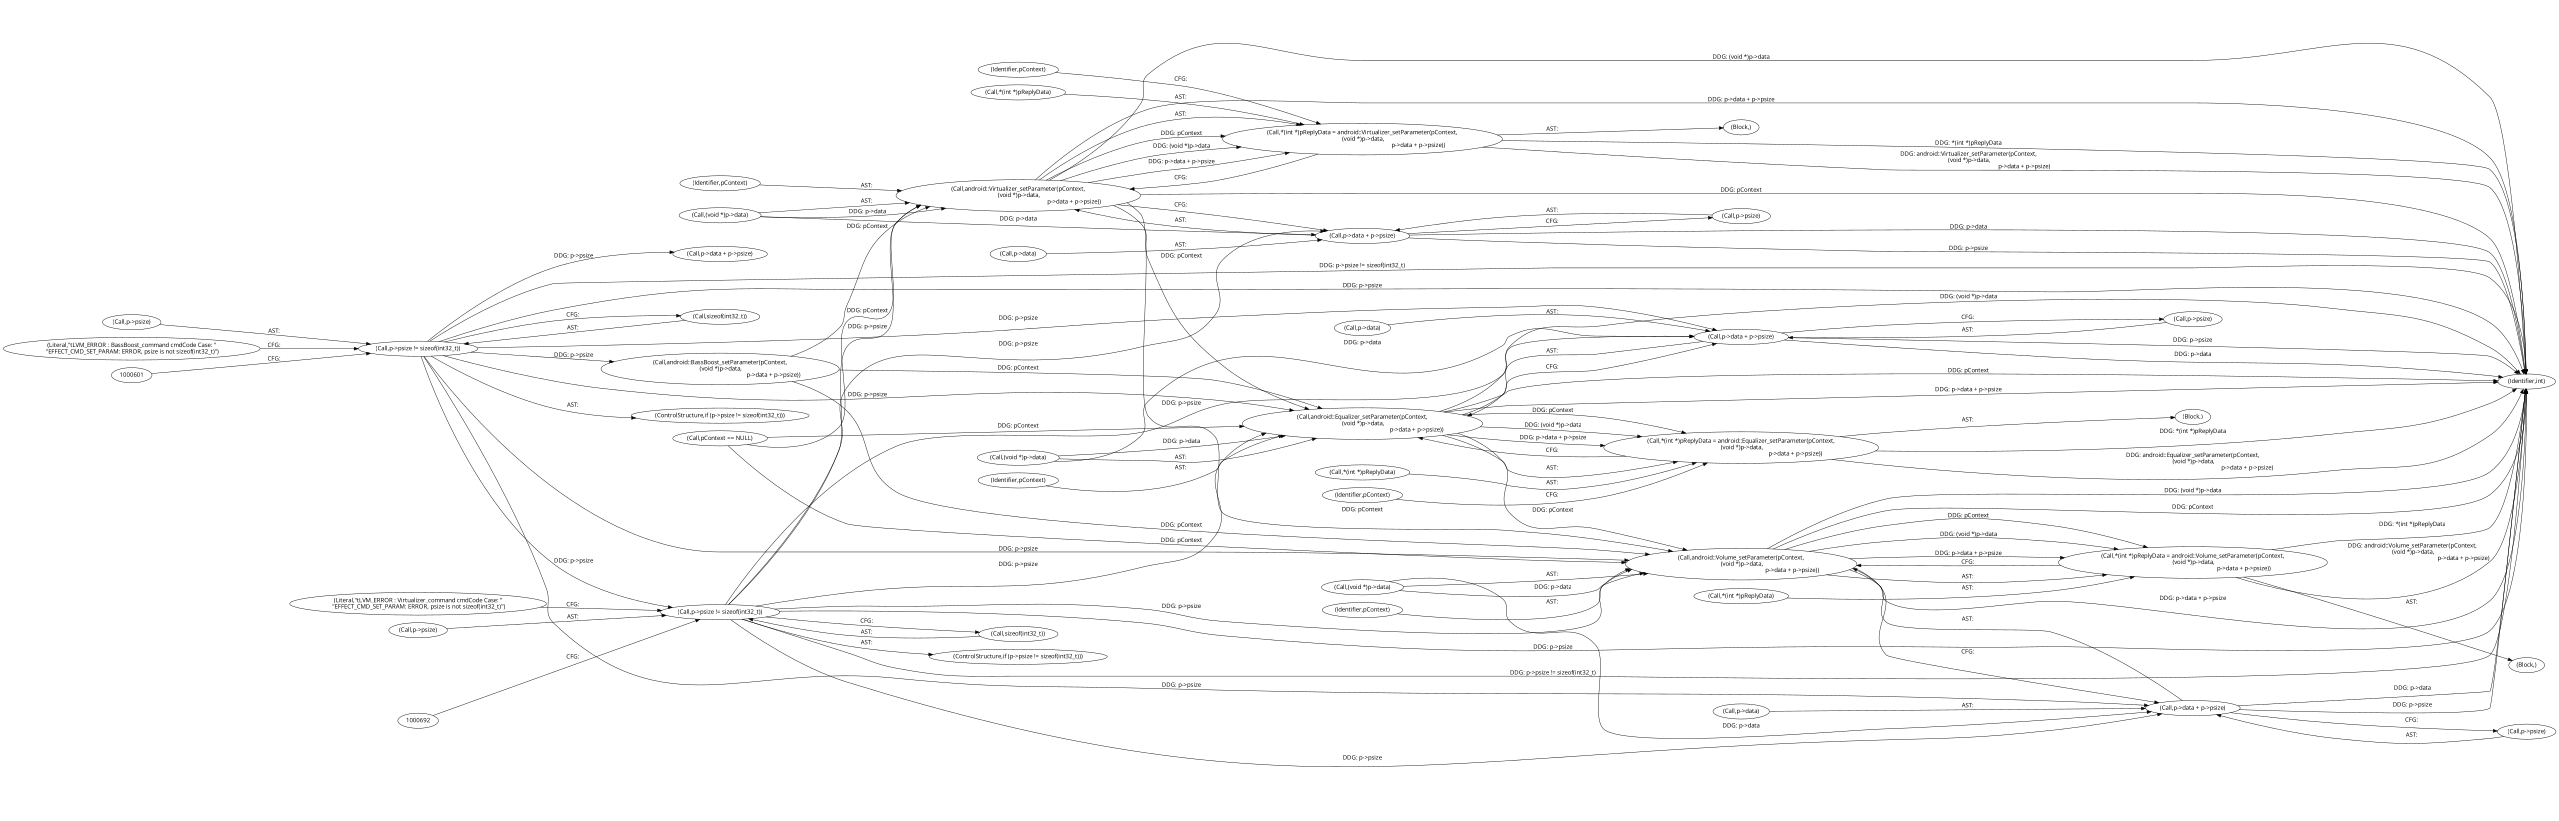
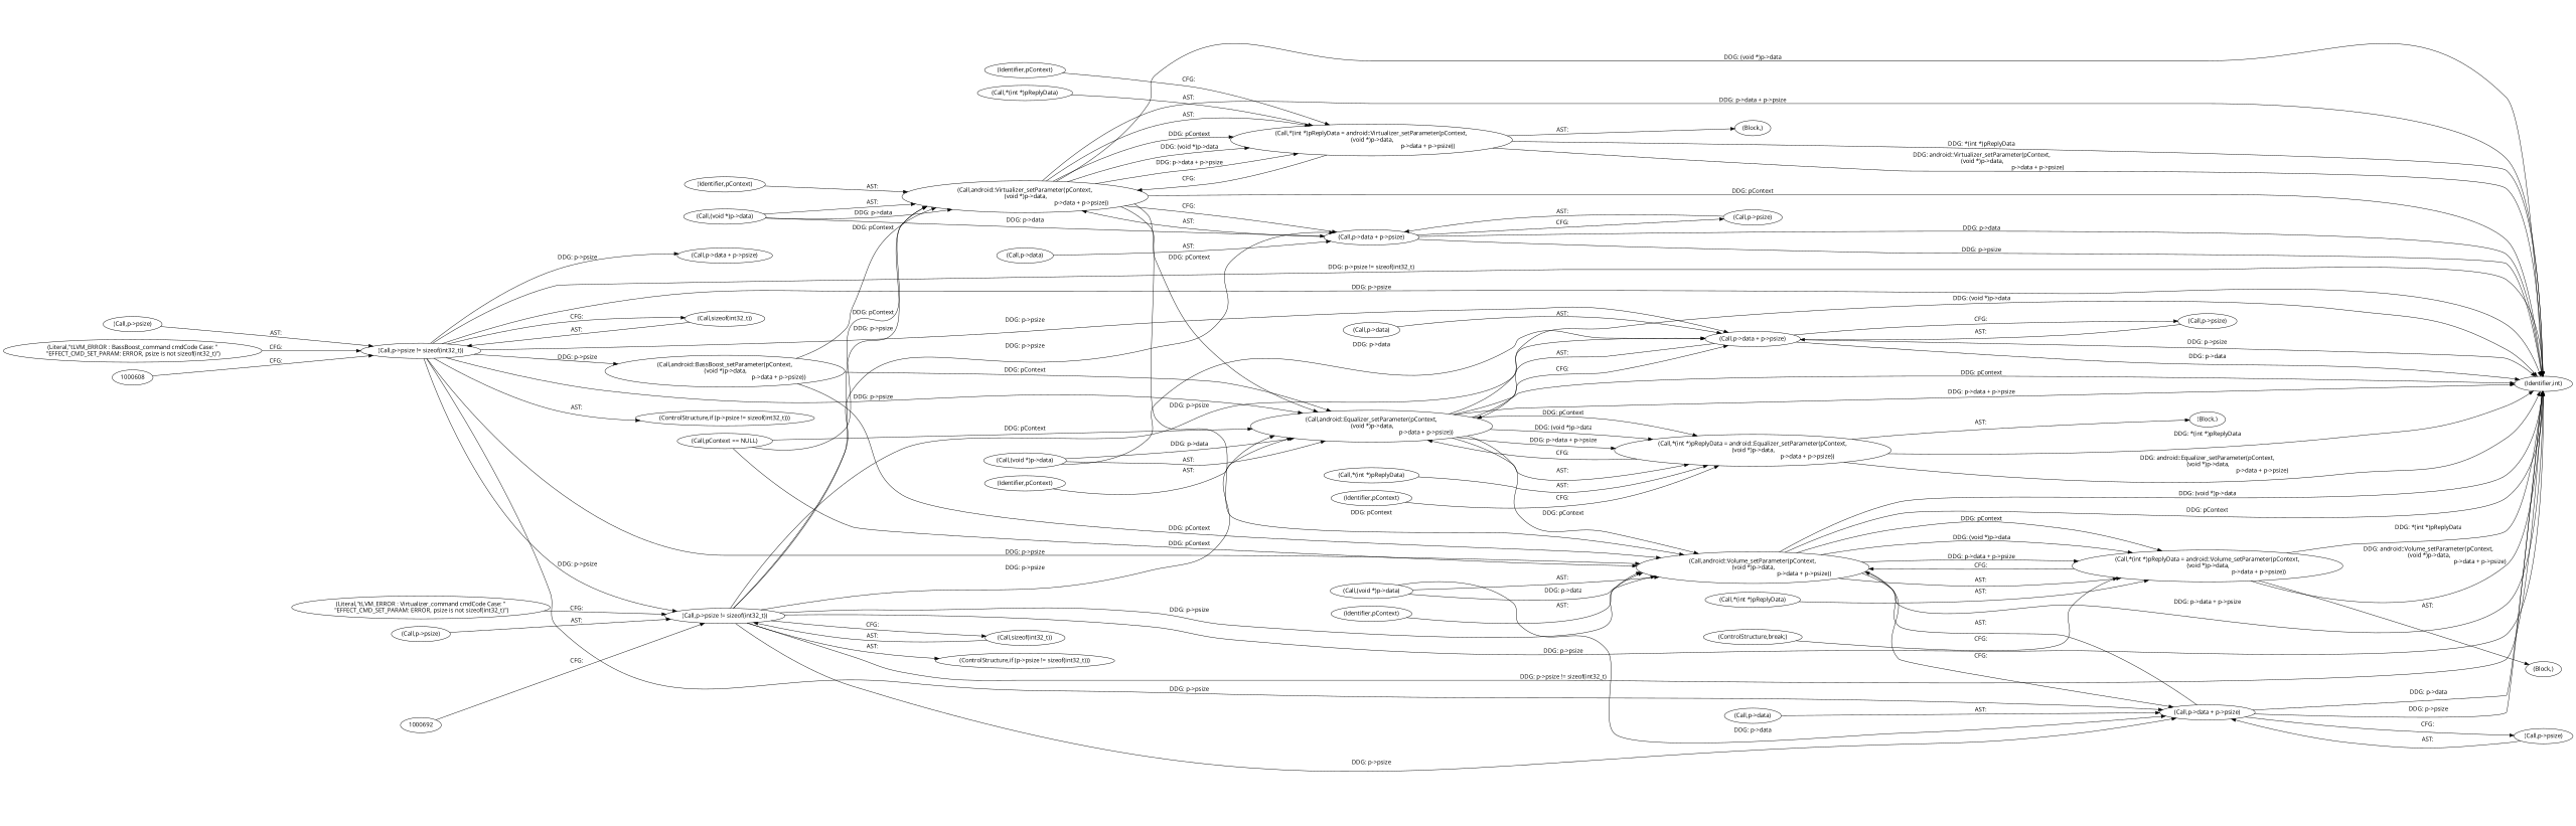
  digraph {
    fontname="Open Sans"
    rankdir=LR
    node [fontname="Open Sans"]
    edge [fontname="Open Sans"]
    n1 [label="(Call,p->psize != sizeof(int32_t))"]
    n2 [label="(Call,android::Virtualizer_setParameter(pContext,\n (void *)p->data,\n                                                                       p->data + p->psize))"]
    n3 [label="(Call,android::Equalizer_setParameter(pContext,\n (void *)p->data,\n                                                                     p->data + p->psize))"]
    n4 [label="(Call,android::Volume_setParameter(pContext,\n (void *)p->data,\n                                                                 p->data + p->psize))"]
    n5 [label="(Call,p->data + p->psize)"]
    n6 [label="(Call,p->data + p->psize)"]
    n7 [label="(Call,p->data + p->psize)"]
    n8 [label="(Call,sizeof(int32_t))"]
    n9 [label="(Identifier,int)"]
    n10 [label="(ControlStructure,if (p->psize != sizeof(int32_t)))"]
    n11 [label="(Call,*(int *)pReplyData = android::Virtualizer_setParameter(pContext,\n (void *)p->data,\n                                                                       p->data + p->psize))"]
    n12 [label="(Call,*(int *)pReplyData = android::Equalizer_setParameter(pContext,\n (void *)p->data,\n                                                                     p->data + p->psize))"]
    n13 [label="(Call,*(int *)pReplyData = android::Volume_setParameter(pContext,\n (void *)p->data,\n                                                                 p->data + p->psize))"]
    n14 [label="(Call,p->psize)"]
    n15 [label="(Call,p->psize)"]
    n16 [label="(Call,p->psize)"]
    n17 [label="(Call,p->psize != sizeof(int32_t))"]
    n18 [label="(ControlStructure,if (p->psize != sizeof(int32_t)))"]
    n19 [label="(Call,sizeof(int32_t))"]
    n20 [label="(Call,android::BassBoost_setParameter(pContext,\n (void *)p->data,\n                                                                    p->data + p->psize))"]
    n21 [label="(Call,p->data + p->psize)"]
    n22 [label="(Block,)"]
    n23 [label="(Block,)"]
    n24 [label="(Block,)"]
    n25 [label="(Identifier,pContext)"]
    n26 [label="(Identifier,pContext)"]
    n27 [label="(Literal,\"\tLVM_ERROR : Virtualizer_command cmdCode Case: \"\n \"EFFECT_CMD_SET_PARAM: ERROR, psize is not sizeof(int32_t)\")"]
    n28 [label="(Call,*(int *)pReplyData)"]
    n29 [label="(Call,pContext == NULL)"]
    n30 [label="(Identifier,pContext)"]
    n31 [label="(Identifier,pContext)"]
    n32 [label="(Call,p->psize)"]
    n33 [label="(Call,(void *)p->data)"]
+   n34 [label="(ControlStructure,break;)"]
    n35 [label="(Call,p->data)"]
    n36 [label="(Identifier,pContext)"]
    n37 [label="(Call,(void *)p->data)"]
    n38 [label="(Call,*(int *)pReplyData)"]
    n39 [label="(Call,*(int *)pReplyData)"]
    n40 [label="(Call,p->data)"]
    n41 [label="(Call,(void *)p->data)"]
    n42 [label="(Literal,\"\tLVM_ERROR : BassBoost_command cmdCode Case: \"\n \"EFFECT_CMD_SET_PARAM: ERROR, psize is not sizeof(int32_t)\")"]
    n43 [label="(Call,p->psize)"]
    n44 [label="(Call,p->data)"]
    1000692
-   1000601
+   1000601 [label=1000608]
    n1 -> n2 [label="DDG: p->psize"]
    n1 -> n3 [label="DDG: p->psize"]
    n1 -> n4 [label="DDG: p->psize"]
    n1 -> n5 [label="DDG: p->psize"]
    n1 -> n6 [label="DDG: p->psize"]
    n1 -> n7 [label="DDG: p->psize"]
    n1 -> n8 [label="CFG: "]
    n1 -> n9 [label="DDG: p->psize"]
    n1 -> n9 [label="DDG: p->psize != sizeof(int32_t)"]
    n1 -> n10 [label="AST: "]
    n2 -> n3 [label="DDG: pContext"]
    n2 -> n4 [label="DDG: pContext"]
    n2 -> n5 [label="CFG: "]
    n2 -> n9 [label="DDG: pContext"]
    n2 -> n9 [label="DDG: (void *)p->data"]
    n2 -> n9 [label="DDG: p->data + p->psize"]
    n2 -> n11 [label="AST: "]
    n2 -> n11 [label="DDG: pContext"]
    n2 -> n11 [label="DDG: (void *)p->data"]
    n2 -> n11 [label="DDG: p->data + p->psize"]
    n3 -> n4 [label="DDG: pContext"]
    n3 -> n6 [label="CFG: "]
    n3 -> n9 [label="DDG: (void *)p->data"]
    n3 -> n9 [label="DDG: pContext"]
    n3 -> n9 [label="DDG: p->data + p->psize"]
    n3 -> n12 [label="AST: "]
    n3 -> n12 [label="DDG: pContext"]
    n3 -> n12 [label="DDG: (void *)p->data"]
    n3 -> n12 [label="DDG: p->data + p->psize"]
    n4 -> n7 [label="CFG: "]
    n4 -> n9 [label="DDG: p->data + p->psize"]
    n4 -> n9 [label="DDG: (void *)p->data"]
    n4 -> n9 [label="DDG: pContext"]
    n4 -> n13 [label="AST: "]
    n4 -> n13 [label="DDG: pContext"]
    n4 -> n13 [label="DDG: (void *)p->data"]
    n4 -> n13 [label="DDG: p->data + p->psize"]
    n5 -> n2 [label="AST: "]
    n5 -> n9 [label="DDG: p->psize"]
    n5 -> n9 [label="DDG: p->data"]
    n5 -> n14 [label="CFG: "]
    n6 -> n3 [label="AST: "]
    n6 -> n9 [label="DDG: p->psize"]
    n6 -> n9 [label="DDG: p->data"]
    n6 -> n15 [label="CFG: "]
    n7 -> n4 [label="AST: "]
    n7 -> n9 [label="DDG: p->data"]
    n7 -> n9 [label="DDG: p->psize"]
    n7 -> n16 [label="CFG: "]
    n8 -> n1 [label="AST: "]
    n11 -> n2 [label="CFG: "]
    n11 -> n9 [label="DDG: *(int *)pReplyData"]
    n11 -> n9 [label="DDG: android::Virtualizer_setParameter(pContext,\n (void *)p->data,\n                                                                       p->data + p->psize)"]
    n11 -> n22 [label="AST: "]
    n12 -> n3 [label="CFG: "]
    n12 -> n9 [label="DDG: *(int *)pReplyData"]
    n12 -> n9 [label="DDG: android::Equalizer_setParameter(pContext,\n (void *)p->data,\n                                                                     p->data + p->psize)"]
    n12 -> n23 [label="AST: "]
    n13 -> n4 [label="CFG: "]
    n13 -> n9 [label="DDG: *(int *)pReplyData"]
    n13 -> n9 [label="DDG: android::Volume_setParameter(pContext,\n (void *)p->data,\n                                                                 p->data + p->psize)"]
    n13 -> n24 [label="AST: "]
    n14 -> n5 [label="AST: "]
    n15 -> n6 [label="AST: "]
    n16 -> n7 [label="AST: "]
    n17 -> n1 [label="DDG: p->psize"]
    n17 -> n3 [label="DDG: p->psize"]
    n17 -> n4 [label="DDG: p->psize"]
    n17 -> n6 [label="DDG: p->psize"]
    n17 -> n7 [label="DDG: p->psize"]
    n17 -> n9 [label="DDG: p->psize != sizeof(int32_t)"]
    n17 -> n9 [label="DDG: p->psize"]
    n17 -> n18 [label="AST: "]
    n17 -> n19 [label="CFG: "]
    n17 -> n20 [label="DDG: p->psize"]
    n17 -> n21 [label="DDG: p->psize"]
    n19 -> n17 [label="AST: "]
    n20 -> n2 [label="DDG: pContext"]
    n20 -> n3 [label="DDG: pContext"]
    n20 -> n4 [label="DDG: pContext"]
    n25 -> n2 [label="AST: "]
    n26 -> n11 [label="CFG: "]
    n27 -> n1 [label="CFG: "]
    n28 -> n11 [label="AST: "]
    n29 -> n2 [label="DDG: pContext"]
    n29 -> n3 [label="DDG: pContext"]
    n29 -> n4 [label="DDG: pContext"]
    n30 -> n12 [label="CFG: "]
    n31 -> n4 [label="AST: "]
    n32 -> n17 [label="AST: "]
    n33 -> n2 [label="AST: "]
    n33 -> n2 [label="DDG: p->data"]
    n33 -> n5 [label="DDG: p->data"]
+   n34 -> n13 [label="CFG: "]
    n35 -> n6 [label="AST: "]
    n36 -> n3 [label="AST: "]
    n37 -> n3 [label="AST: "]
    n37 -> n3 [label="DDG: p->data"]
    n37 -> n6 [label="DDG: p->data"]
    n38 -> n12 [label="AST: "]
    n39 -> n13 [label="AST: "]
    n40 -> n7 [label="AST: "]
    n41 -> n4 [label="AST: "]
    n41 -> n4 [label="DDG: p->data"]
    n41 -> n7 [label="DDG: p->data"]
    n42 -> n17 [label="CFG: "]
    n43 -> n1 [label="AST: "]
    n44 -> n5 [label="AST: "]
    1000692 -> n1 [label="CFG: "]
    1000601 -> n17 [label="CFG: "]
  }
